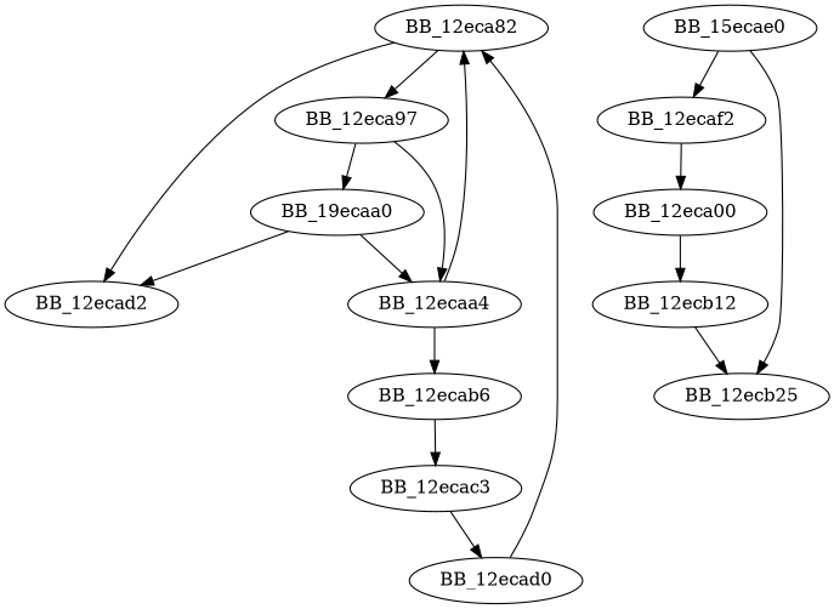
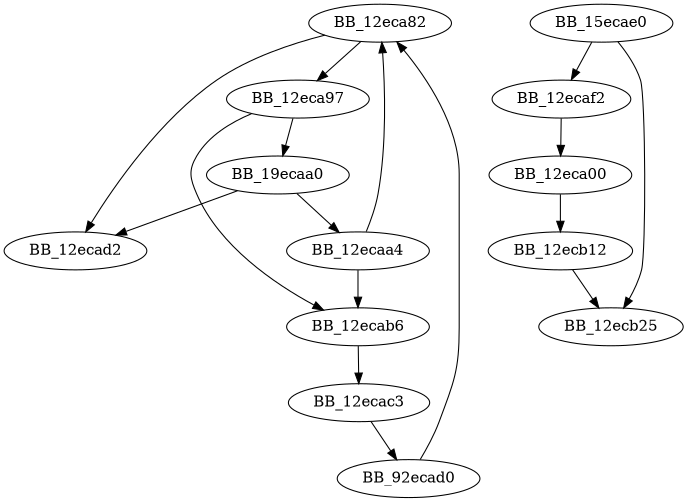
  digraph {
    BB_12eca82
    BB_12eca97
    BB_12ecad2
    n4 [label=BB_19ecaa0]
    BB_12ecaa4
    BB_12ecab6
    BB_12ecac3
-   BB_12ecad0
+   BB_12ecad0 [label=BB_92ecad0]
    n9 [label=BB_15ecae0]
    BB_12ecaf2
    BB_12ecb25
    n12 [label=BB_12eca00]
    BB_12ecb12
    BB_12eca82 -> BB_12eca97
    BB_12eca82 -> BB_12ecad2
    BB_12eca97 -> n4
-   BB_12eca97 -> BB_12ecaa4
+   BB_12eca97 -> BB_12ecab6
    n4 -> BB_12ecad2
    n4 -> BB_12ecaa4
    BB_12ecaa4 -> BB_12eca82
    BB_12ecaa4 -> BB_12ecab6
    BB_12ecab6 -> BB_12ecac3
    BB_12ecac3 -> BB_12ecad0
    BB_12ecad0 -> BB_12eca82
    n9 -> BB_12ecaf2
    n9 -> BB_12ecb25
    BB_12ecaf2 -> n12
    n12 -> BB_12ecb12
    BB_12ecb12 -> BB_12ecb25
  }
